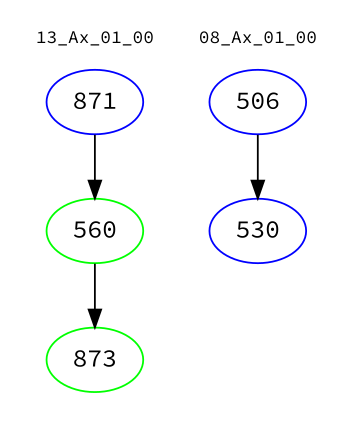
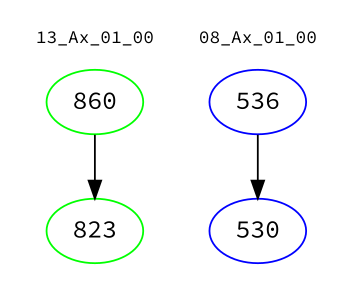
  digraph {
    fontname="Source Code Pro"
    node [color=blue fontname="Source Code Pro"]
    edge [color=black fontname="Source Code Pro"]
-   n1 [label=871]
-   n2 [color=green label=560]
-   n3 [color=green label=873]
-   n4 [label=506]
+   n2 [color=green label=860]
+   n3 [color=green label=823]
+   n4 [label=536]
    n5 [label=530]
    subgraph cluster_1 {
      color=white
      fontsize=10
      label="13_Ax_01_00"
-     n1
      n2
      n3
    }
    subgraph cluster_2 {
      color=white
      fontsize=10
      label="08_Ax_01_00"
      n4
      n5
    }
-   n1 -> n2
    n2 -> n3
    n4 -> n5
  }
